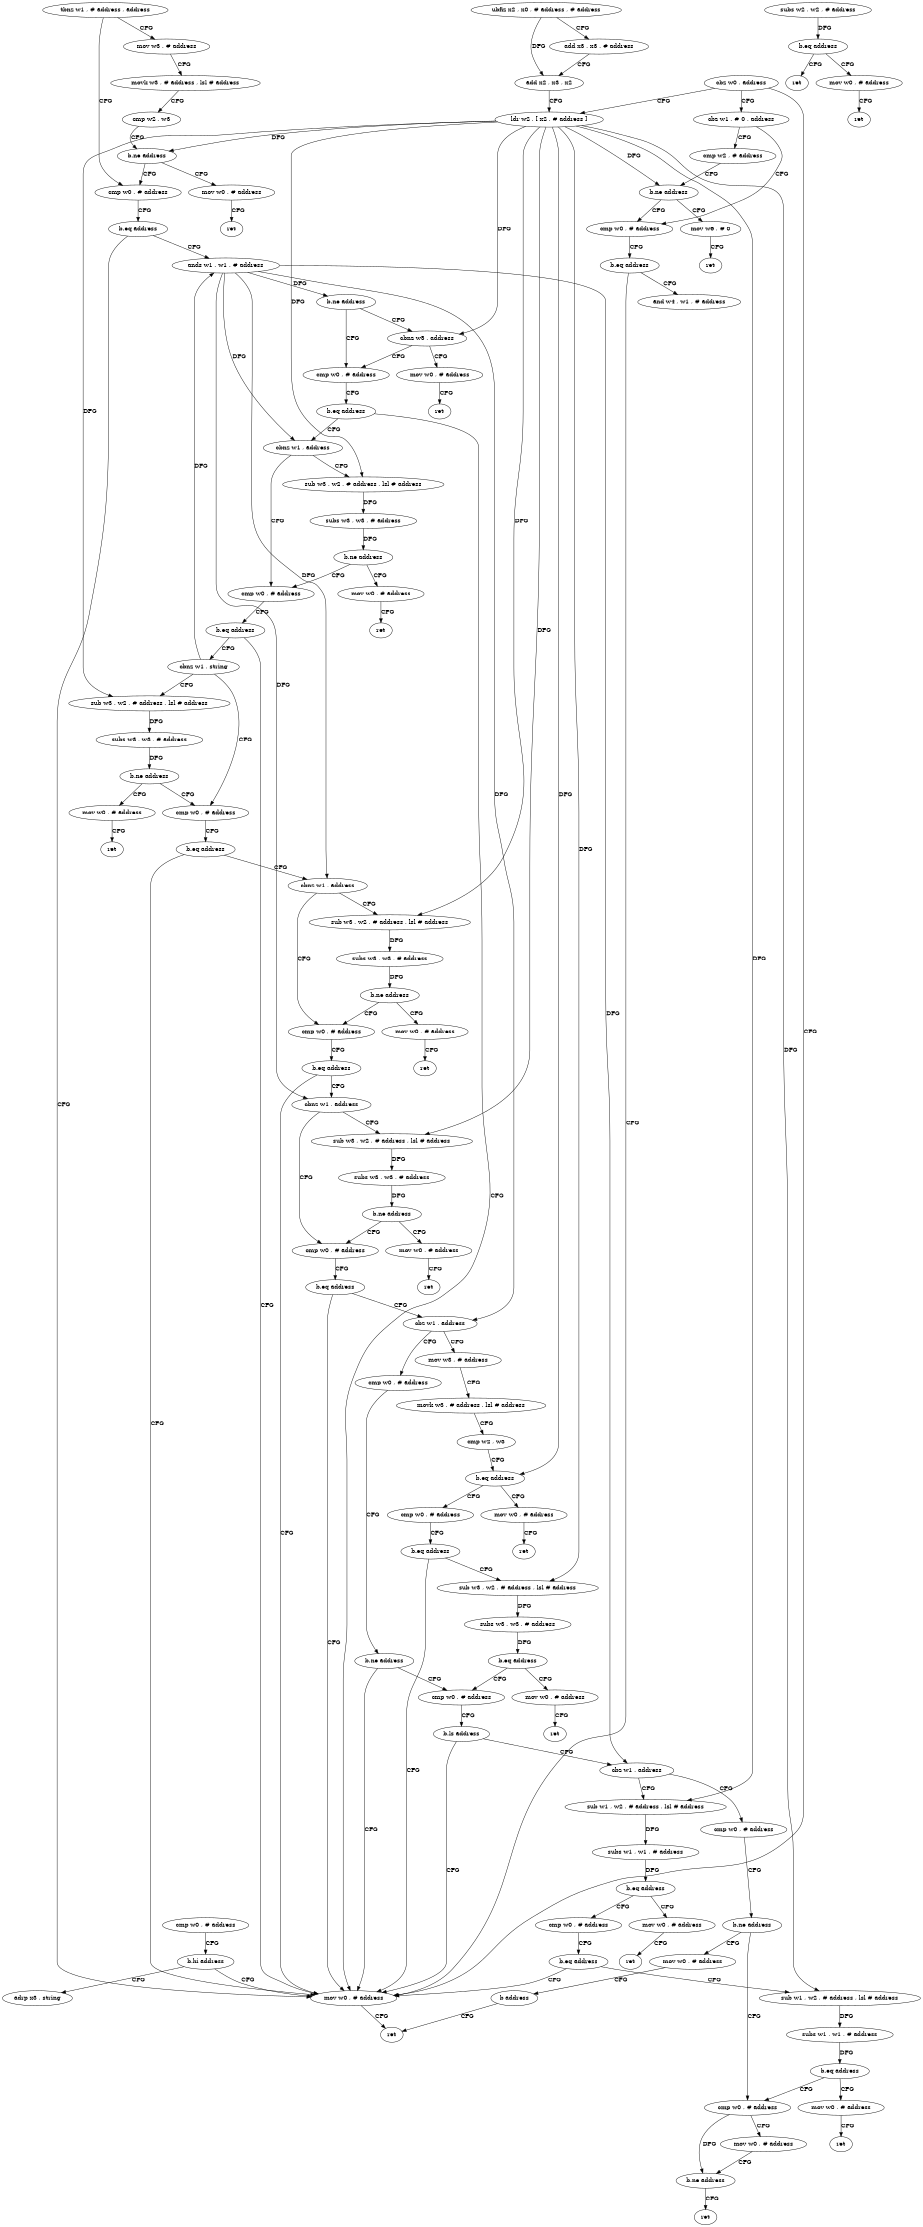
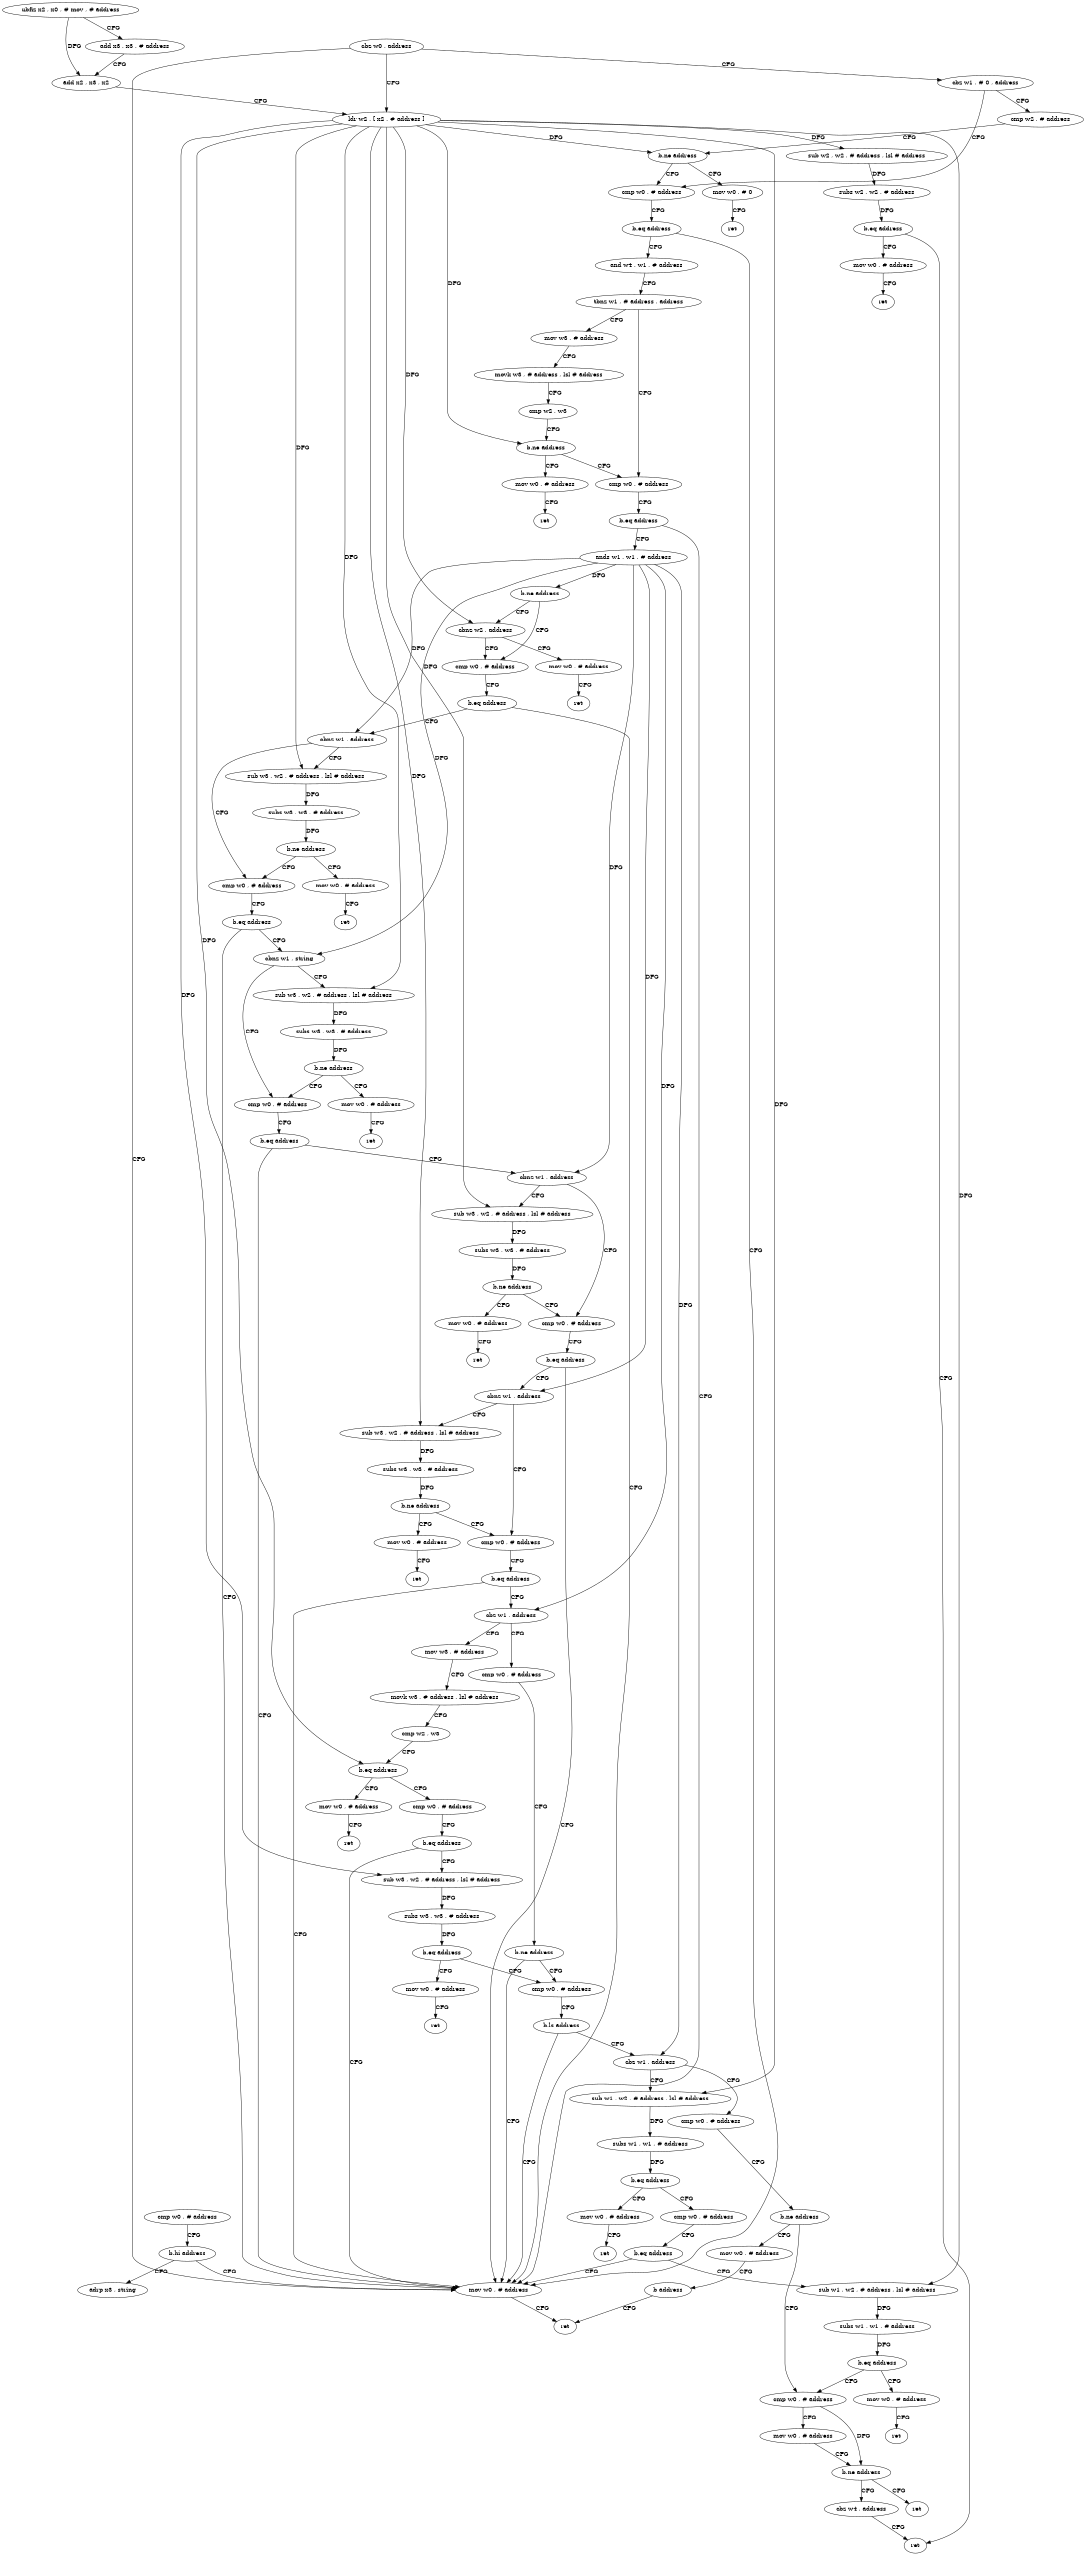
  digraph {
    n1 [label="cmp w0 , # address"]
    n2 [label="b.hi address"]
    n3 [label="mov w0 , # address"]
    n4 [label="adrp x3 , string"]
    n5 [label=ret]
-   n6 [label="ubfiz x2 , x0 , # address , # address"]
+   n6 [label="ubfiz x2 , x0 , # mov , # address"]
    n7 [label="add x3 , x3 , # address"]
    n8 [label="add x2 , x3 , x2"]
    n9 [label="ldr w2 , [ x2 , # address ]"]
    n10 [label="b.ne address"]
    n11 [label="b.ne address"]
-   n12 [label="cbnz w5 , address"]
+   n12 [label="cbnz w2 , address"]
    n13 [label="sub w3 , w2 , # address , lsl # address"]
    n14 [label="sub w3 , w2 , # address , lsl # address"]
    n15 [label="sub w3 , w2 , # address , lsl # address"]
    n16 [label="sub w3 , w2 , # address , lsl # address"]
    n17 [label="b.eq address"]
    n18 [label="sub w3 , w2 , # address , lsl # address"]
    n19 [label="sub w1 , w2 , # address , lsl # address"]
    n20 [label="sub w1 , w2 , # address , lsl # address"]
+   n21 [label="sub w2 , w2 , # address , lsl # address"]
    n22 [label="cbz w0 , address"]
    n23 [label="cbz w1 , # 0 , address"]
    n24 [label="cmp w0 , # address"]
-   n25 [label="mov w6 , # 0"]
+   n25 [label="mov w0 , # 0"]
    n26 [label="cmp w0 , # address"]
    n27 [label="mov w0 , # address"]
    n28 [label="cmp w0 , # address"]
    n29 [label="mov w0 , # address"]
    n30 [label="subs w3 , w3 , # address"]
    n31 [label="subs w3 , w3 , # address"]
    n32 [label="subs w3 , w3 , # address"]
    n33 [label="subs w3 , w3 , # address"]
    n34 [label="mov w0 , # address"]
    n35 [label="cmp w0 , # address"]
    n36 [label="subs w3 , w3 , # address"]
    n37 [label="subs w1 , w1 , # address"]
    n38 [label="subs w1 , w1 , # address"]
    n39 [label="subs w2 , w2 , # address"]
    n40 [label="cmp w2 , # address"]
    n41 [label="b.eq address"]
    n42 [label="and w4 , w1 , # address"]
    n43 [label=ret]
    n44 [label="tbnz w1 , # address , address"]
    n45 [label="mov w3 , # address"]
+   n46 [label="cbz w4 , address"]
    n47 [label=ret]
    n48 [label="movk w3 , # address , lsl # address"]
    n49 [label="b.eq address"]
    n50 [label="cmp w2 , w3"]
    n51 [label="ands w1 , w1 , # address"]
    n52 [label=ret]
    n53 [label="b.ne address"]
    n54 [label="cbnz w1 , address"]
    n55 [label="cbnz w1 , string"]
    n56 [label="cbnz w1 , address"]
    n57 [label="cbnz w1 , address"]
    n58 [label="cbz w1 , address"]
    n59 [label="cbz w1 , address"]
    n60 [label="cmp w0 , # address"]
    n61 [label="cmp w0 , # address"]
    n62 [label="cmp w0 , # address"]
    n63 [label="cmp w0 , # address"]
    n64 [label="cmp w0 , # address"]
    n65 [label="mov w3 , # address"]
    n66 [label="cmp w0 , # address"]
    n67 [label="b.eq address"]
    n68 [label=ret]
    n69 [label="b.eq address"]
    n70 [label="b.ne address"]
    n71 [label="mov w0 , # address"]
    n72 [label=ret]
    n73 [label="b.eq address"]
    n74 [label="b.ne address"]
    n75 [label="mov w0 , # address"]
    n76 [label=ret]
    n77 [label="b.eq address"]
    n78 [label="b.ne address"]
    n79 [label="mov w0 , # address"]
    n80 [label=ret]
    n81 [label="b.eq address"]
    n82 [label="b.ne address"]
    n83 [label="mov w0 , # address"]
    n84 [label=ret]
    n85 [label="b.ne address"]
    n86 [label="movk w3 , # address , lsl # address"]
    n87 [label="cmp w0 , # address"]
    n88 [label="cmp w2 , w3"]
    n89 [label="b.ls address"]
    n90 [label=ret]
    n91 [label="b.eq address"]
    n92 [label="b.ne address"]
    n93 [label="b.eq address"]
    n94 [label="cmp w0 , # address"]
    n95 [label="mov w0 , # address"]
    n96 [label="b.eq address"]
    n97 [label="mov w0 , # address"]
    n98 [label=ret]
    n99 [label="mov w0 , # address"]
    n100 [label="b.ne address"]
    n101 [label="b address"]
    n102 [label=ret]
    n103 [label="mov w0 , # address"]
    n104 [label="cmp w0 , # address"]
    n105 [label=ret]
    n106 [label="b.eq address"]
    n107 [label="b.eq address"]
    n108 [label="b.eq address"]
    n109 [label="mov w0 , # address"]
    n110 [label=ret]
    n111 [label="mov w0 , # address"]
    n112 [label=ret]
    n1 -> n2 [label=CFG]
    n2 -> n3 [label=CFG]
    n2 -> n4 [label=CFG]
    n3 -> n5 [label=CFG]
    n6 -> n7 [label=CFG]
    n6 -> n8 [label=DFG]
    n7 -> n8 [label=CFG]
    n8 -> n9 [label=CFG]
    n9 -> n10 [label=DFG]
    n9 -> n11 [label=DFG]
    n9 -> n12 [label=DFG]
    n9 -> n13 [label=DFG]
    n9 -> n14 [label=DFG]
    n9 -> n15 [label=DFG]
    n9 -> n16 [label=DFG]
    n9 -> n17 [label=DFG]
    n9 -> n18 [label=DFG]
    n9 -> n19 [label=DFG]
    n9 -> n20 [label=DFG]
+   n9 -> n21 [label=DFG]
    n10 -> n24 [label=CFG]
    n10 -> n25 [label=CFG]
    n11 -> n26 [label=CFG]
    n11 -> n27 [label=CFG]
    n12 -> n28 [label=CFG]
    n12 -> n29 [label=CFG]
    n13 -> n30 [label=DFG]
    n14 -> n31 [label=DFG]
    n15 -> n32 [label=DFG]
    n16 -> n33 [label=DFG]
    n17 -> n34 [label=CFG]
    n17 -> n35 [label=CFG]
    n18 -> n36 [label=DFG]
    n19 -> n37 [label=DFG]
    n20 -> n38 [label=DFG]
+   n21 -> n39 [label=DFG]
    n22 -> n3 [label=CFG]
    n22 -> n9 [label=CFG]
    n22 -> n23 [label=CFG]
    n23 -> n24 [label=CFG]
    n23 -> n40 [label=CFG]
    n24 -> n41 [label=CFG]
    n25 -> n43 [label=CFG]
    n26 -> n49 [label=CFG]
    n27 -> n52 [label=CFG]
    n28 -> n67 [label=CFG]
    n29 -> n68 [label=CFG]
    n30 -> n70 [label=DFG]
    n31 -> n74 [label=DFG]
    n32 -> n78 [label=DFG]
    n33 -> n82 [label=DFG]
    n34 -> n90 [label=CFG]
    n35 -> n91 [label=CFG]
    n36 -> n93 [label=DFG]
    n37 -> n96 [label=DFG]
    n38 -> n107 [label=DFG]
    n39 -> n108 [label=DFG]
    n40 -> n10 [label=CFG]
    n41 -> n3 [label=CFG]
    n41 -> n42 [label=CFG]
+   n42 -> n44 [label=CFG]
    n44 -> n26 [label=CFG]
    n44 -> n45 [label=CFG]
    n45 -> n48 [label=CFG]
+   n46 -> n47 [label=CFG]
    n48 -> n50 [label=CFG]
    n49 -> n3 [label=CFG]
    n49 -> n51 [label=CFG]
    n50 -> n11 [label=CFG]
    n51 -> n53 [label=DFG]
    n51 -> n54 [label=DFG]
-   n55 -> n51 [label=DFG]
+   n51 -> n55 [label=DFG]
    n51 -> n56 [label=DFG]
    n51 -> n57 [label=DFG]
    n51 -> n58 [label=DFG]
    n51 -> n59 [label=DFG]
    n53 -> n12 [label=CFG]
    n53 -> n28 [label=CFG]
    n54 -> n13 [label=CFG]
    n54 -> n60 [label=CFG]
    n55 -> n14 [label=CFG]
    n55 -> n61 [label=CFG]
    n56 -> n15 [label=CFG]
    n56 -> n62 [label=CFG]
    n57 -> n16 [label=CFG]
    n57 -> n63 [label=CFG]
    n58 -> n64 [label=CFG]
    n58 -> n65 [label=CFG]
    n59 -> n19 [label=CFG]
    n59 -> n66 [label=CFG]
    n60 -> n69 [label=CFG]
    n61 -> n73 [label=CFG]
    n62 -> n77 [label=CFG]
    n63 -> n81 [label=CFG]
    n64 -> n85 [label=CFG]
    n65 -> n86 [label=CFG]
    n66 -> n92 [label=CFG]
    n67 -> n3 [label=CFG]
    n67 -> n54 [label=CFG]
    n69 -> n3 [label=CFG]
    n69 -> n55 [label=CFG]
    n70 -> n60 [label=CFG]
    n70 -> n71 [label=CFG]
    n71 -> n72 [label=CFG]
    n73 -> n3 [label=CFG]
    n73 -> n56 [label=CFG]
    n74 -> n61 [label=CFG]
    n74 -> n75 [label=CFG]
    n75 -> n76 [label=CFG]
    n77 -> n3 [label=CFG]
    n77 -> n57 [label=CFG]
    n78 -> n62 [label=CFG]
    n78 -> n79 [label=CFG]
    n79 -> n80 [label=CFG]
    n81 -> n3 [label=CFG]
    n81 -> n58 [label=CFG]
    n82 -> n63 [label=CFG]
    n82 -> n83 [label=CFG]
    n83 -> n84 [label=CFG]
    n85 -> n3 [label=CFG]
    n85 -> n87 [label=CFG]
    n86 -> n88 [label=CFG]
    n87 -> n89 [label=CFG]
    n88 -> n17 [label=CFG]
    n89 -> n3 [label=CFG]
    n89 -> n59 [label=CFG]
    n91 -> n3 [label=CFG]
    n91 -> n18 [label=CFG]
    n92 -> n94 [label=CFG]
    n92 -> n95 [label=CFG]
    n93 -> n87 [label=CFG]
    n93 -> n97 [label=CFG]
    n94 -> n99 [label=CFG]
    n94 -> n100 [label=DFG]
    n95 -> n101 [label=CFG]
    n96 -> n103 [label=CFG]
    n96 -> n104 [label=CFG]
    n97 -> n98 [label=CFG]
    n99 -> n100 [label=CFG]
+   n100 -> n46 [label=CFG]
    n100 -> n102 [label=CFG]
    n101 -> n5 [label=CFG]
    n103 -> n105 [label=CFG]
    n104 -> n106 [label=CFG]
    n106 -> n3 [label=CFG]
    n106 -> n20 [label=CFG]
    n107 -> n94 [label=CFG]
    n107 -> n109 [label=CFG]
    n108 -> n47 [label=CFG]
    n108 -> n111 [label=CFG]
    n109 -> n110 [label=CFG]
    n111 -> n112 [label=CFG]
  }
